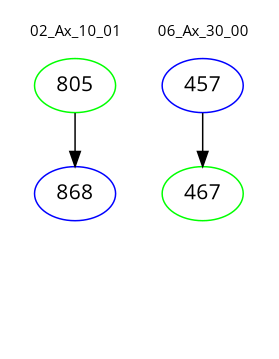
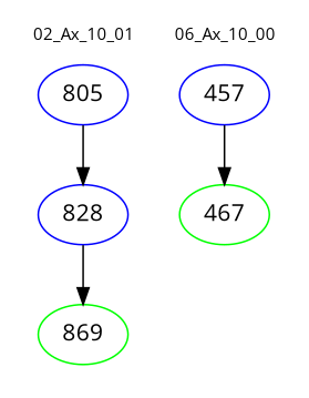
  digraph {
    fontname="Open Sans"
    node [color=green fontname="Open Sans"]
    edge [color=black fontname="Open Sans"]
-   n1 [color=blue label=868]
-   n2 [label=805]
+   n1 [color=blue label=828]
+   n2 [color=blue label=805]
+   n3 [label=869]
    n4 [color=blue label=457]
    n5 [label=467]
    subgraph cluster_1 {
      color=white
      fontsize=10
      label="02_Ax_10_01"
      n1
      n2
+     n3
    }
    subgraph cluster_2 {
      color=white
      fontsize=10
-     label="06_Ax_30_00"
+     label="06_Ax_10_00"
      n4
      n5
    }
+   n1 -> n3
    n2 -> n1
    n4 -> n5
  }
